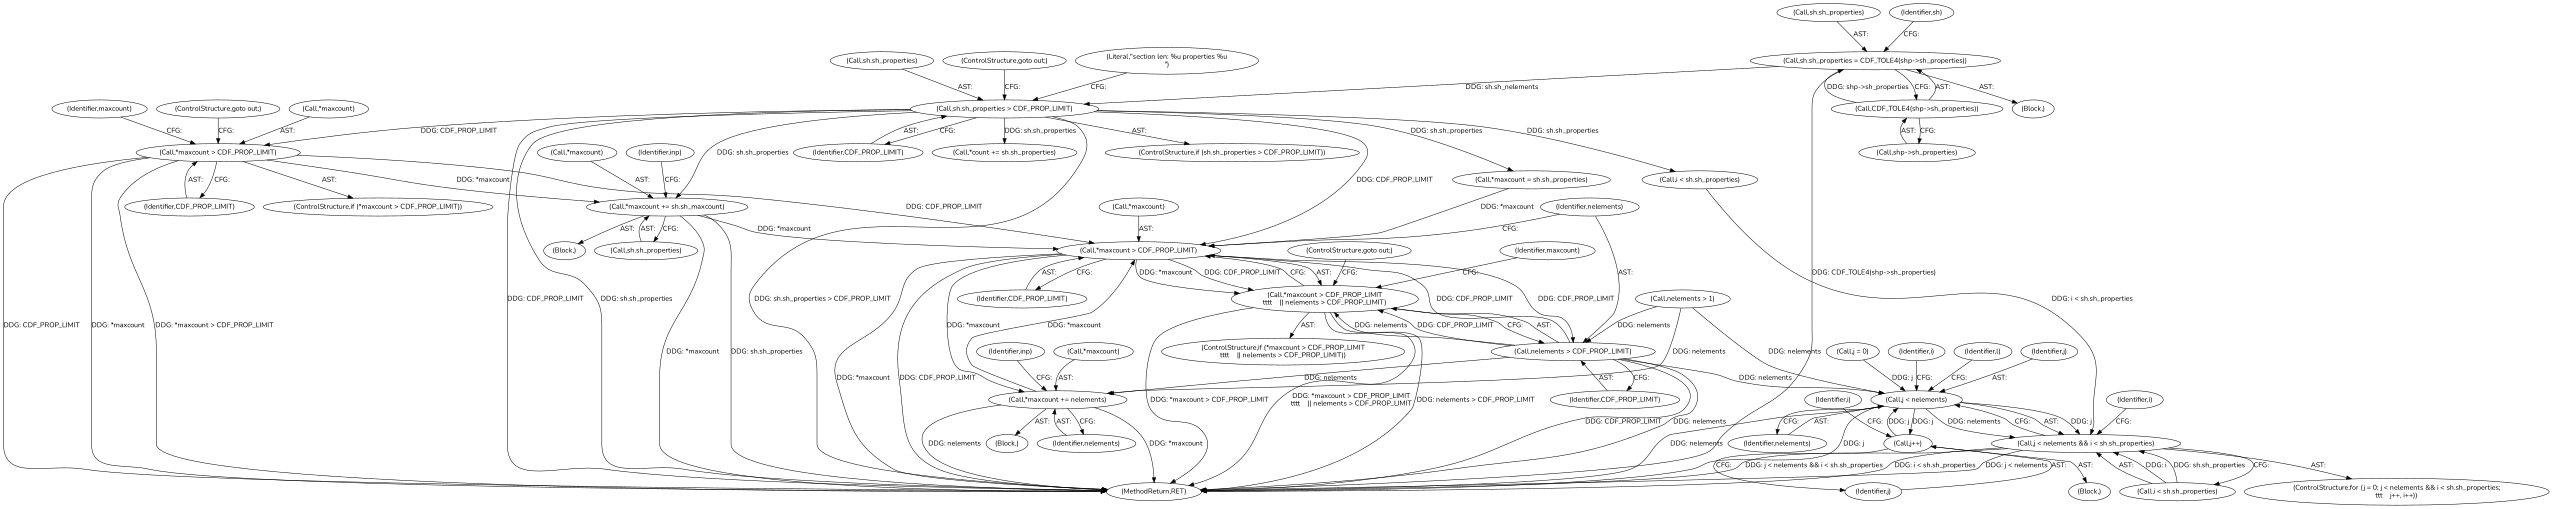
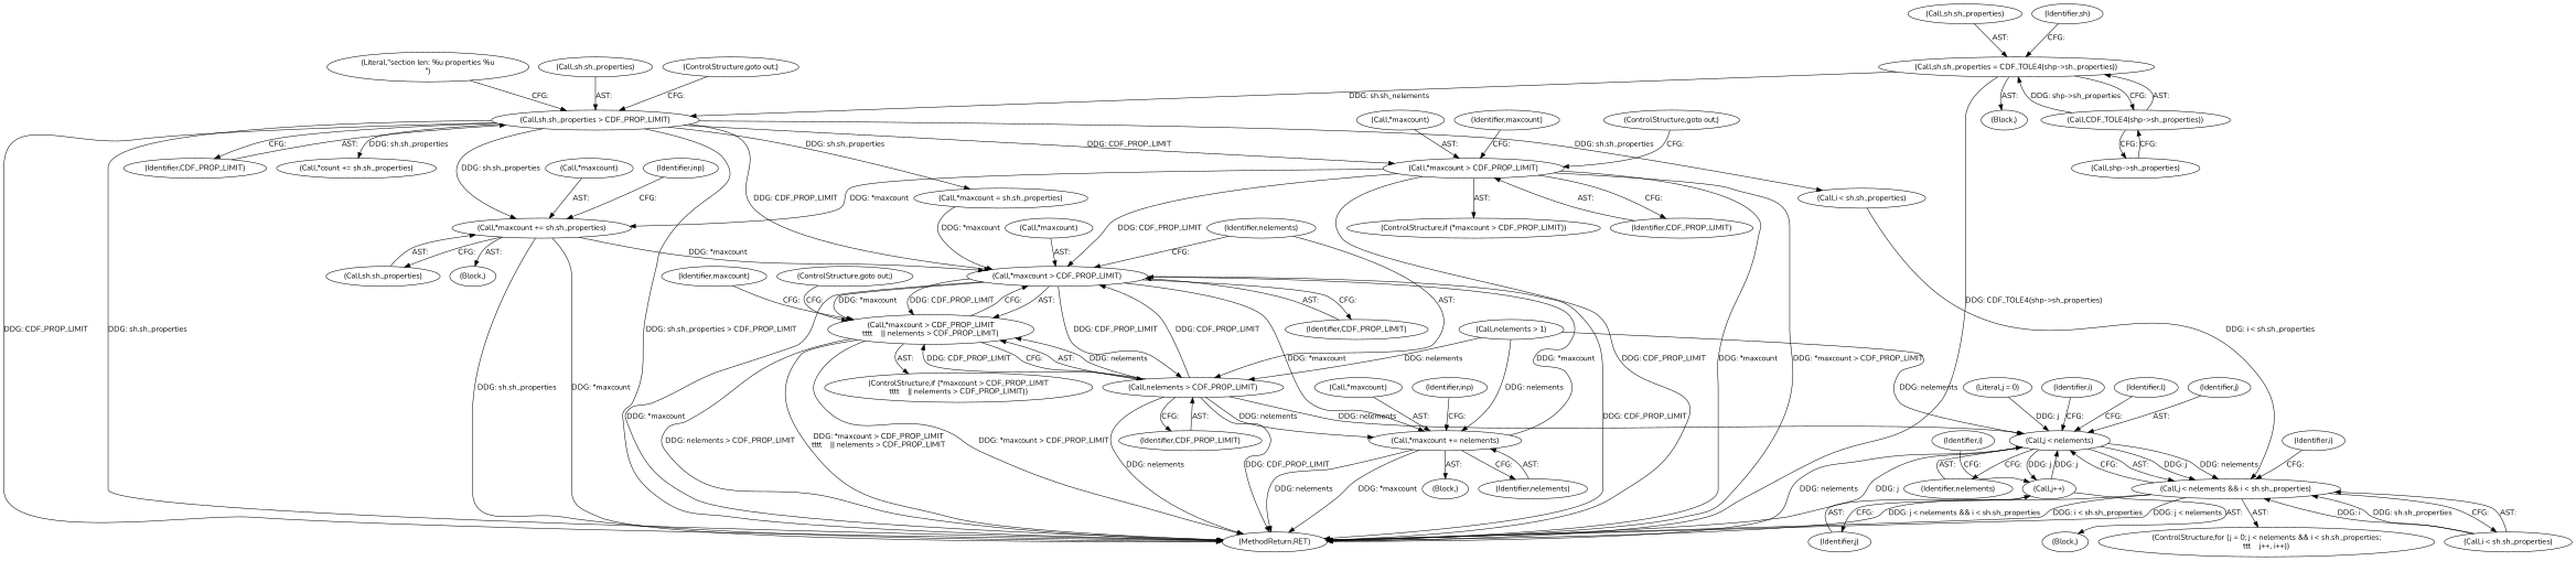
  digraph {
    fontname=Nunito
    node [fontname=Nunito]
    edge [fontname=Nunito]
    n1 [label="(Call,*maxcount > CDF_PROP_LIMIT)"]
-   n2 [label="(Call,*maxcount += sh.sh_maxcount)"]
+   n2 [label="(Call,*maxcount += sh.sh_properties)"]
    n3 [label="(Call,*maxcount > CDF_PROP_LIMIT)"]
    n4 [label="(ControlStructure,if (*maxcount > CDF_PROP_LIMIT))"]
    n5 [label="(Identifier,CDF_PROP_LIMIT)"]
    n6 [label="(MethodReturn,RET)"]
    n7 [label="(Call,sh.sh_properties)"]
    n8 [label="(Block,)"]
    n9 [label="(Call,*maxcount > CDF_PROP_LIMIT\n\t\t\t\t    || nelements > CDF_PROP_LIMIT)"]
    n10 [label="(Call,nelements > CDF_PROP_LIMIT)"]
    n11 [label="(Call,*maxcount += nelements)"]
    n12 [label="(Identifier,CDF_PROP_LIMIT)"]
    n13 [label="(Call,sh.sh_properties > CDF_PROP_LIMIT)"]
    n14 [label="(Call,*maxcount = sh.sh_properties)"]
    n15 [label="(Identifier,CDF_PROP_LIMIT)"]
    n16 [label="(Call,i < sh.sh_properties)"]
    n17 [label="(Call,*count += sh.sh_properties)"]
-   n18 [label="(ControlStructure,if (sh.sh_properties > CDF_PROP_LIMIT))"]
    n19 [label="(Call,j < nelements && i < sh.sh_properties)"]
    n20 [label="(Call,sh.sh_properties = CDF_TOLE4(shp->sh_properties))"]
    n21 [label="(Call,CDF_TOLE4(shp->sh_properties))"]
    n22 [label="(Block,)"]
    n23 [label="(Call,shp->sh_properties)"]
    n24 [label="(ControlStructure,if (*maxcount > CDF_PROP_LIMIT\n\t\t\t\t    || nelements > CDF_PROP_LIMIT))"]
    n25 [label="(Call,j < nelements)"]
    n26 [label="(Identifier,CDF_PROP_LIMIT)"]
    n27 [label="(Block,)"]
    n28 [label="(Identifier,nelements)"]
    n29 [label="(Call,j++)"]
    n30 [label="(Identifier,nelements)"]
    n31 [label="(ControlStructure,for (j = 0; j < nelements && i < sh.sh_properties;\n\t\t\t    j++, i++))"]
    n32 [label="(Call,i < sh.sh_properties)"]
    n33 [label="(Identifier,j)"]
    n34 [label="(Block,)"]
    n35 [label="(Literal,\"section len: %u properties %u\n\")"]
    n36 [label="(Call,sh.sh_properties)"]
    n37 [label="(Call,*maxcount)"]
    n38 [label="(Identifier,i)"]
    n39 [label="(Call,nelements > 1)"]
    n40 [label="(Call,sh.sh_properties)"]
    n41 [label="(Identifier,maxcount)"]
    n42 [label="(Call,*maxcount)"]
    n43 [label="(ControlStructure,goto out;)"]
    n44 [label="(Identifier,sh)"]
    n45 [label="(Identifier,inp)"]
    n46 [label="(ControlStructure,goto out;)"]
-   n47 [label="(Call,j = 0)"]
+   n47 [label="(Literal,j = 0)"]
    n48 [label="(Identifier,i)"]
    n49 [label="(ControlStructure,goto out;)"]
    n50 [label="(Identifier,inp)"]
    n51 [label="(Identifier,nelements)"]
    n52 [label="(Identifier,i)"]
    n53 [label="(Identifier,l)"]
    n54 [label="(Identifier,j)"]
    n55 [label="(Call,*maxcount)"]
    n56 [label="(Call,*maxcount)"]
    n57 [label="(Identifier,maxcount)"]
    n1 -> n2 [label="DDG: *maxcount"]
    n1 -> n3 [label="DDG: CDF_PROP_LIMIT"]
    n1 -> n4 [label="AST: "]
    n1 -> n5 [label="CFG: "]
    n1 -> n6 [label="DDG: CDF_PROP_LIMIT"]
    n1 -> n6 [label="DDG: *maxcount"]
    n1 -> n6 [label="DDG: *maxcount > CDF_PROP_LIMIT"]
    n2 -> n3 [label="DDG: *maxcount"]
    n2 -> n6 [label="DDG: sh.sh_properties"]
    n2 -> n6 [label="DDG: *maxcount"]
    n2 -> n7 [label="CFG: "]
    n2 -> n8 [label="AST: "]
    n3 -> n6 [label="DDG: *maxcount"]
    n3 -> n6 [label="DDG: CDF_PROP_LIMIT"]
    n3 -> n9 [label="AST: "]
    n3 -> n9 [label="DDG: *maxcount"]
    n3 -> n9 [label="DDG: CDF_PROP_LIMIT"]
    n3 -> n10 [label="DDG: CDF_PROP_LIMIT"]
    n3 -> n11 [label="DDG: *maxcount"]
    n3 -> n12 [label="CFG: "]
    n5 -> n1 [label="AST: "]
    n7 -> n2 [label="AST: "]
    n9 -> n3 [label="CFG: "]
    n9 -> n6 [label="DDG: *maxcount > CDF_PROP_LIMIT\n\t\t\t\t    || nelements > CDF_PROP_LIMIT"]
    n9 -> n6 [label="DDG: *maxcount > CDF_PROP_LIMIT"]
    n9 -> n6 [label="DDG: nelements > CDF_PROP_LIMIT"]
    n9 -> n10 [label="CFG: "]
    n9 -> n24 [label="AST: "]
    n10 -> n3 [label="DDG: CDF_PROP_LIMIT"]
    n10 -> n6 [label="DDG: CDF_PROP_LIMIT"]
    n10 -> n6 [label="DDG: nelements"]
    n10 -> n9 [label="AST: "]
    n10 -> n9 [label="DDG: nelements"]
    n10 -> n9 [label="DDG: CDF_PROP_LIMIT"]
    n10 -> n11 [label="DDG: nelements"]
    n10 -> n25 [label="DDG: nelements"]
    n10 -> n26 [label="CFG: "]
    n11 -> n3 [label="DDG: *maxcount"]
    n11 -> n6 [label="DDG: *maxcount"]
    n11 -> n6 [label="DDG: nelements"]
    n11 -> n27 [label="AST: "]
    n11 -> n28 [label="CFG: "]
    n12 -> n3 [label="AST: "]
    n13 -> n1 [label="DDG: CDF_PROP_LIMIT"]
    n13 -> n2 [label="DDG: sh.sh_properties"]
    n13 -> n3 [label="DDG: CDF_PROP_LIMIT"]
    n13 -> n6 [label="DDG: sh.sh_properties"]
    n13 -> n6 [label="DDG: CDF_PROP_LIMIT"]
    n13 -> n6 [label="DDG: sh.sh_properties > CDF_PROP_LIMIT"]
    n13 -> n14 [label="DDG: sh.sh_properties"]
    n13 -> n15 [label="CFG: "]
    n13 -> n16 [label="DDG: sh.sh_properties"]
    n13 -> n17 [label="DDG: sh.sh_properties"]
-   n13 -> n18 [label="AST: "]
    n14 -> n3 [label="DDG: *maxcount"]
    n15 -> n13 [label="AST: "]
    n16 -> n19 [label="DDG: i < sh.sh_properties"]
    n19 -> n6 [label="DDG: j < nelements && i < sh.sh_properties"]
    n19 -> n6 [label="DDG: i < sh.sh_properties"]
    n19 -> n6 [label="DDG: j < nelements"]
    n19 -> n25 [label="CFG: "]
    n19 -> n31 [label="AST: "]
    n19 -> n32 [label="CFG: "]
    n20 -> n6 [label="DDG: CDF_TOLE4(shp->sh_properties)"]
    n20 -> n13 [label="DDG: sh.sh_nelements"]
    n20 -> n21 [label="CFG: "]
    n20 -> n22 [label="AST: "]
    n21 -> n20 [label="AST: "]
    n21 -> n20 [label="DDG: shp->sh_properties"]
    n21 -> n23 [label="CFG: "]
-   n23 -> n21 [label="AST: "]
+   n23 -> n21 [label="CFG: "]
    n25 -> n6 [label="DDG: nelements"]
    n25 -> n6 [label="DDG: j"]
    n25 -> n19 [label="AST: "]
    n25 -> n19 [label="DDG: j"]
    n25 -> n19 [label="DDG: nelements"]
    n25 -> n29 [label="DDG: j"]
    n25 -> n30 [label="CFG: "]
    n26 -> n10 [label="AST: "]
    n28 -> n11 [label="AST: "]
    n29 -> n25 [label="DDG: j"]
    n29 -> n33 [label="CFG: "]
    n29 -> n34 [label="AST: "]
    n30 -> n25 [label="AST: "]
    n32 -> n19 [label="AST: "]
    n32 -> n19 [label="DDG: i"]
    n32 -> n19 [label="DDG: sh.sh_properties"]
    n33 -> n29 [label="AST: "]
    n35 -> n13 [label="CFG: "]
    n36 -> n20 [label="AST: "]
    n37 -> n1 [label="AST: "]
    n38 -> n29 [label="CFG: "]
    n39 -> n10 [label="DDG: nelements"]
    n39 -> n11 [label="DDG: nelements"]
    n39 -> n25 [label="DDG: nelements"]
    n40 -> n13 [label="AST: "]
    n41 -> n1 [label="CFG: "]
    n42 -> n3 [label="AST: "]
    n43 -> n13 [label="CFG: "]
    n44 -> n20 [label="CFG: "]
    n45 -> n2 [label="CFG: "]
    n46 -> n9 [label="CFG: "]
    n47 -> n25 [label="DDG: j"]
    n48 -> n19 [label="CFG: "]
    n49 -> n1 [label="CFG: "]
    n50 -> n11 [label="CFG: "]
    n51 -> n3 [label="CFG: "]
    n51 -> n10 [label="AST: "]
    n52 -> n25 [label="CFG: "]
    n53 -> n25 [label="CFG: "]
    n54 -> n25 [label="AST: "]
    n55 -> n11 [label="AST: "]
    n56 -> n2 [label="AST: "]
    n57 -> n9 [label="CFG: "]
  }
